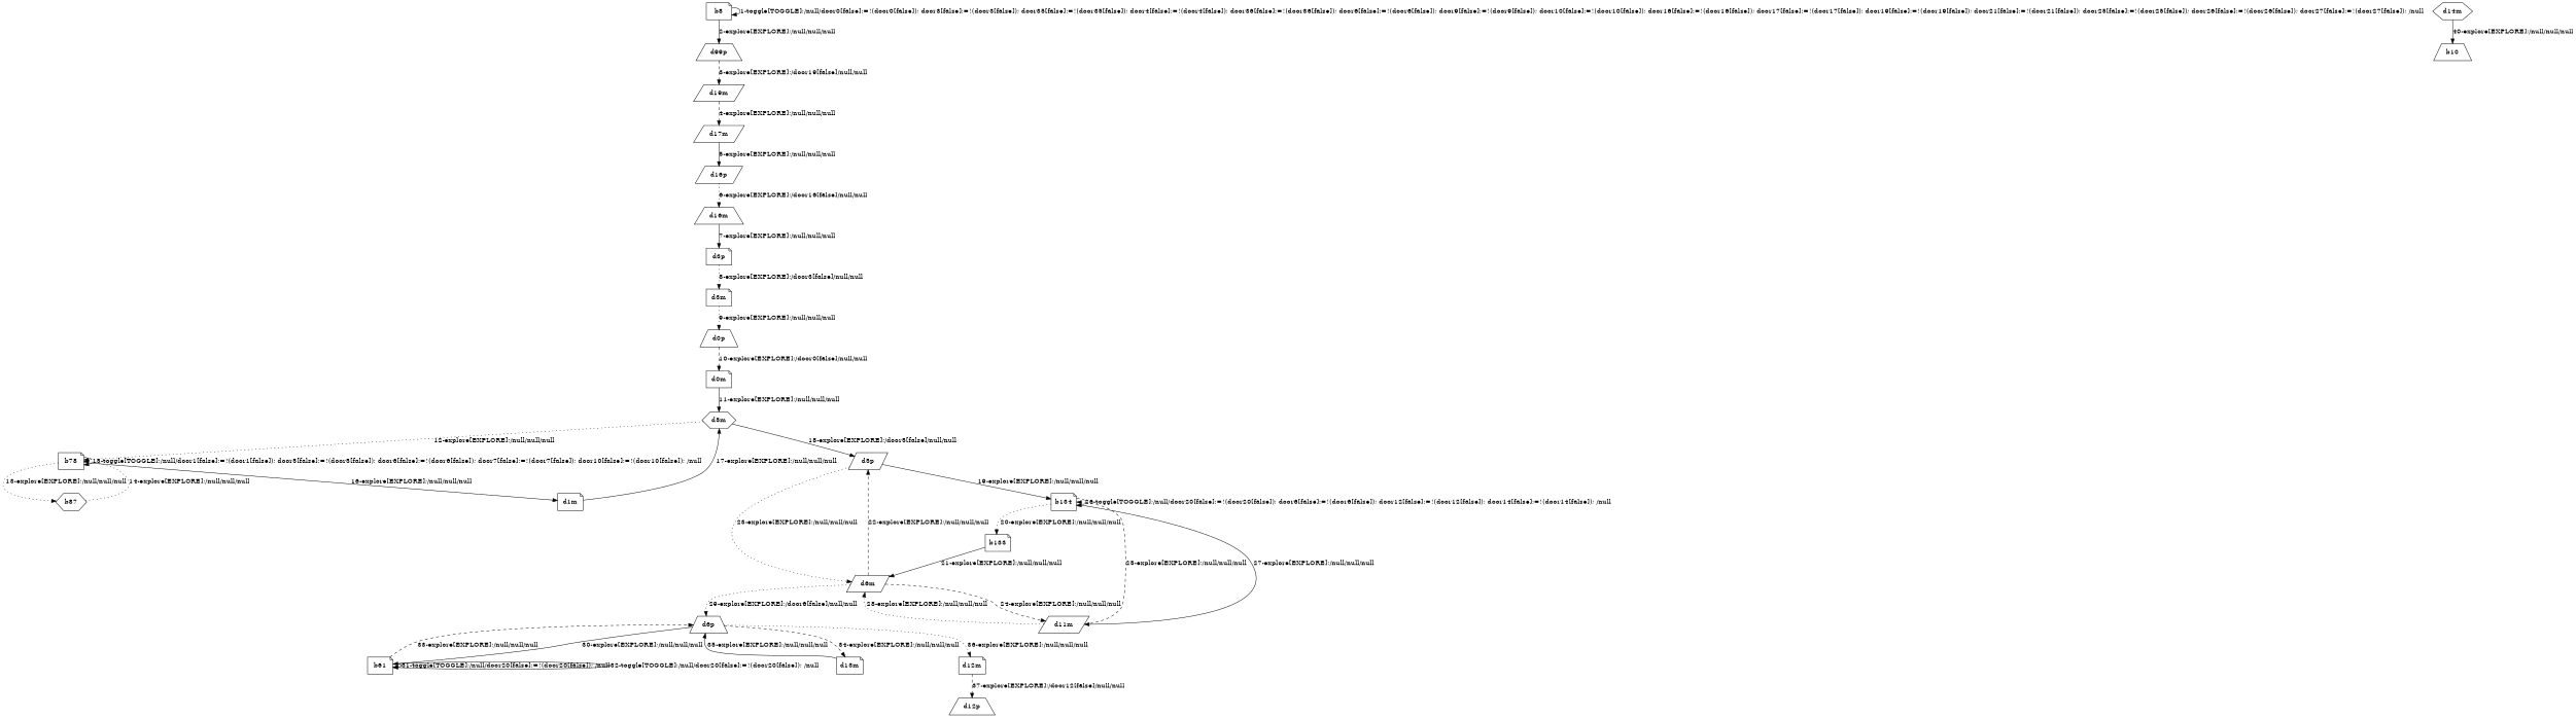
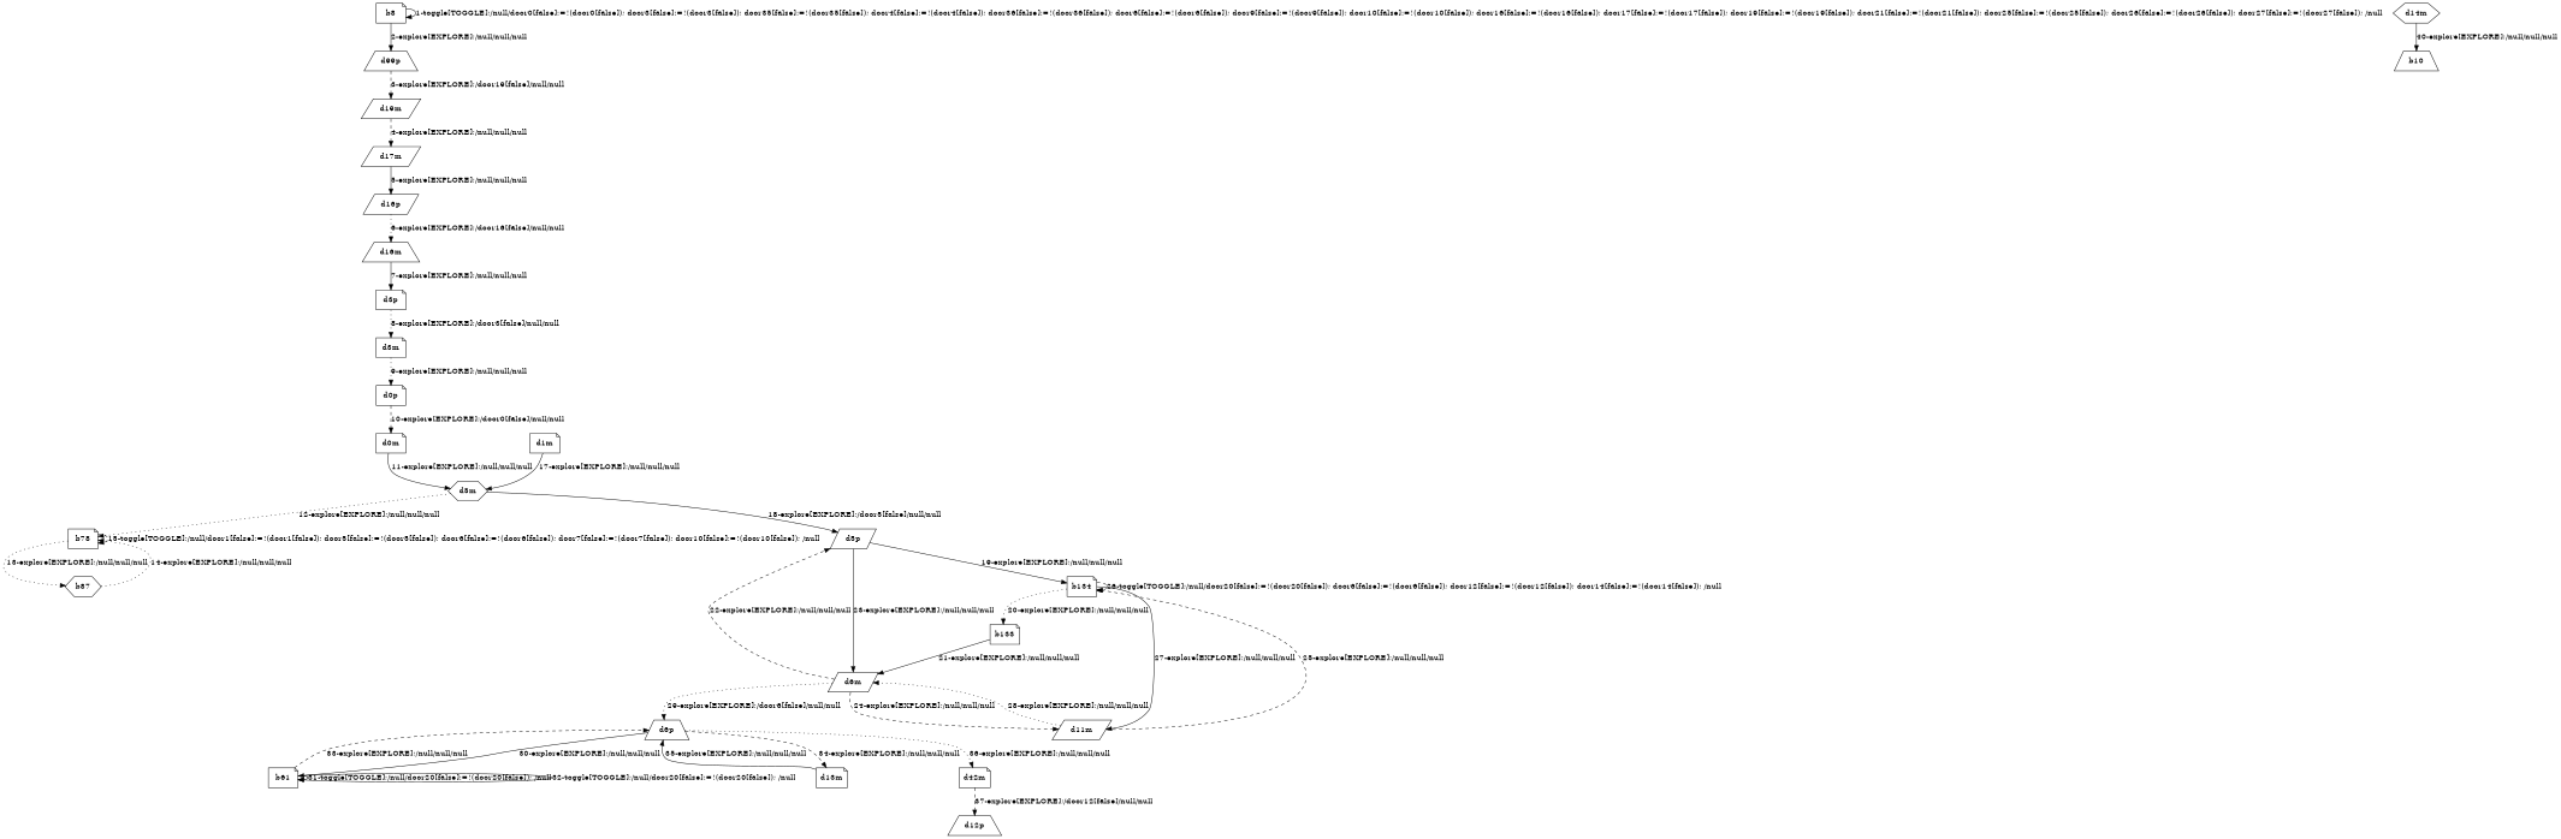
  digraph {
    node [shape=note]
    edge [style=solid]
    b8
    n2 [label=d99p shape=trapezium]
    d19m [shape=parallelogram]
    d17m [shape=parallelogram]
    d16p [shape=parallelogram]
    d16m [shape=trapezium]
    d3p
    d3m
-   d0p [shape=trapezium]
+   d0p
    d0m
    d5m [shape=hexagon]
    b78
    d5p [shape=parallelogram]
    n14 [label=b87 shape=hexagon]
    d1m
    b134
    d6m [shape=parallelogram]
    b133
    d11m [shape=parallelogram]
    d6p [shape=trapezium]
    b61
    d13m
-   d12m
+   d12m [label=d42m]
    d12p [shape=trapezium]
    d14m [shape=hexagon]
    b10 [shape=trapezium]
    b8 -> b8 [label="1-toggle[TOGGLE];/null/door0[false]:=!(door0[false]); door3[false]:=!(door3[false]); door35[false]:=!(door35[false]); door4[false]:=!(door4[false]); door36[false]:=!(door36[false]); door6[false]:=!(door6[false]); door9[false]:=!(door9[false]); door10[false]:=!(door10[false]); door16[false]:=!(door16[false]); door17[false]:=!(door17[false]); door19[false]:=!(door19[false]); door21[false]:=!(door21[false]); door25[false]:=!(door25[false]); door26[false]:=!(door26[false]); door27[false]:=!(door27[false]); /null"]
    b8 -> n2 [label="2-explore[EXPLORE];/null/null/null"]
    n2 -> d19m [label="3-explore[EXPLORE];/door19[false]/null/null" style=dashed]
    d19m -> d17m [label="4-explore[EXPLORE];/null/null/null" style=dashed]
    d17m -> d16p [label="5-explore[EXPLORE];/null/null/null"]
    d16p -> d16m [label="6-explore[EXPLORE];/door16[false]/null/null" style=dotted]
    d16m -> d3p [label="7-explore[EXPLORE];/null/null/null"]
    d3p -> d3m [label="8-explore[EXPLORE];/door3[false]/null/null" style=dotted]
    d3m -> d0p [label="9-explore[EXPLORE];/null/null/null" style=dotted]
    d0p -> d0m [label="10-explore[EXPLORE];/door0[false]/null/null" style=dashed]
    d0m -> d5m [label="11-explore[EXPLORE];/null/null/null"]
    d5m -> b78 [label="12-explore[EXPLORE];/null/null/null" style=dotted]
    d5m -> d5p [label="18-explore[EXPLORE];/door5[false]/null/null"]
    b78 -> b78 [label="15-toggle[TOGGLE];/null/door1[false]:=!(door1[false]); door5[false]:=!(door5[false]); door6[false]:=!(door6[false]); door7[false]:=!(door7[false]); door10[false]:=!(door10[false]); /null" style=dashed]
    b78 -> n14 [label="13-explore[EXPLORE];/null/null/null" style=dotted]
-   b78 -> d1m [label="16-explore[EXPLORE];/null/null/null"]
    d5p -> b134 [label="19-explore[EXPLORE];/null/null/null"]
-   d5p -> d6m [label="23-explore[EXPLORE];/null/null/null" style=dotted]
+   d5p -> d6m [label="23-explore[EXPLORE];/null/null/null"]
    n14 -> b78 [label="14-explore[EXPLORE];/null/null/null" style=dotted]
    d1m -> d5m [label="17-explore[EXPLORE];/null/null/null"]
    b134 -> b134 [label="26-toggle[TOGGLE];/null/door20[false]:=!(door20[false]); door6[false]:=!(door6[false]); door12[false]:=!(door12[false]); door14[false]:=!(door14[false]); /null" style=dashed]
    b134 -> b133 [label="20-explore[EXPLORE];/null/null/null" style=dotted]
    b134 -> d11m [label="27-explore[EXPLORE];/null/null/null"]
    d6m -> d5p [label="22-explore[EXPLORE];/null/null/null" style=dashed]
    d6m -> d11m [label="24-explore[EXPLORE];/null/null/null" style=dashed]
    d6m -> d6p [label="29-explore[EXPLORE];/door6[false]/null/null" style=dotted]
    b133 -> d6m [label="21-explore[EXPLORE];/null/null/null"]
    d11m -> b134 [label="25-explore[EXPLORE];/null/null/null" style=dashed]
    d11m -> d6m [label="28-explore[EXPLORE];/null/null/null" style=dotted]
    d6p -> b61 [label="30-explore[EXPLORE];/null/null/null"]
    d6p -> d13m [label="34-explore[EXPLORE];/null/null/null" style=dashed]
    d6p -> d12m [label="36-explore[EXPLORE];/null/null/null" style=dotted]
    b61 -> d6p [label="33-explore[EXPLORE];/null/null/null" style=dashed]
    b61 -> b61 [label="31-toggle[TOGGLE];/null/door20[false]:=!(door20[false]); /null"]
    b61 -> b61 [label="32-toggle[TOGGLE];/null/door20[false]:=!(door20[false]); /null"]
    d13m -> d6p [label="35-explore[EXPLORE];/null/null/null"]
    d12m -> d12p [label="37-explore[EXPLORE];/door12[false]/null/null" style=dashed]
    d14m -> b10 [label="40-explore[EXPLORE];/null/null/null"]
  }
